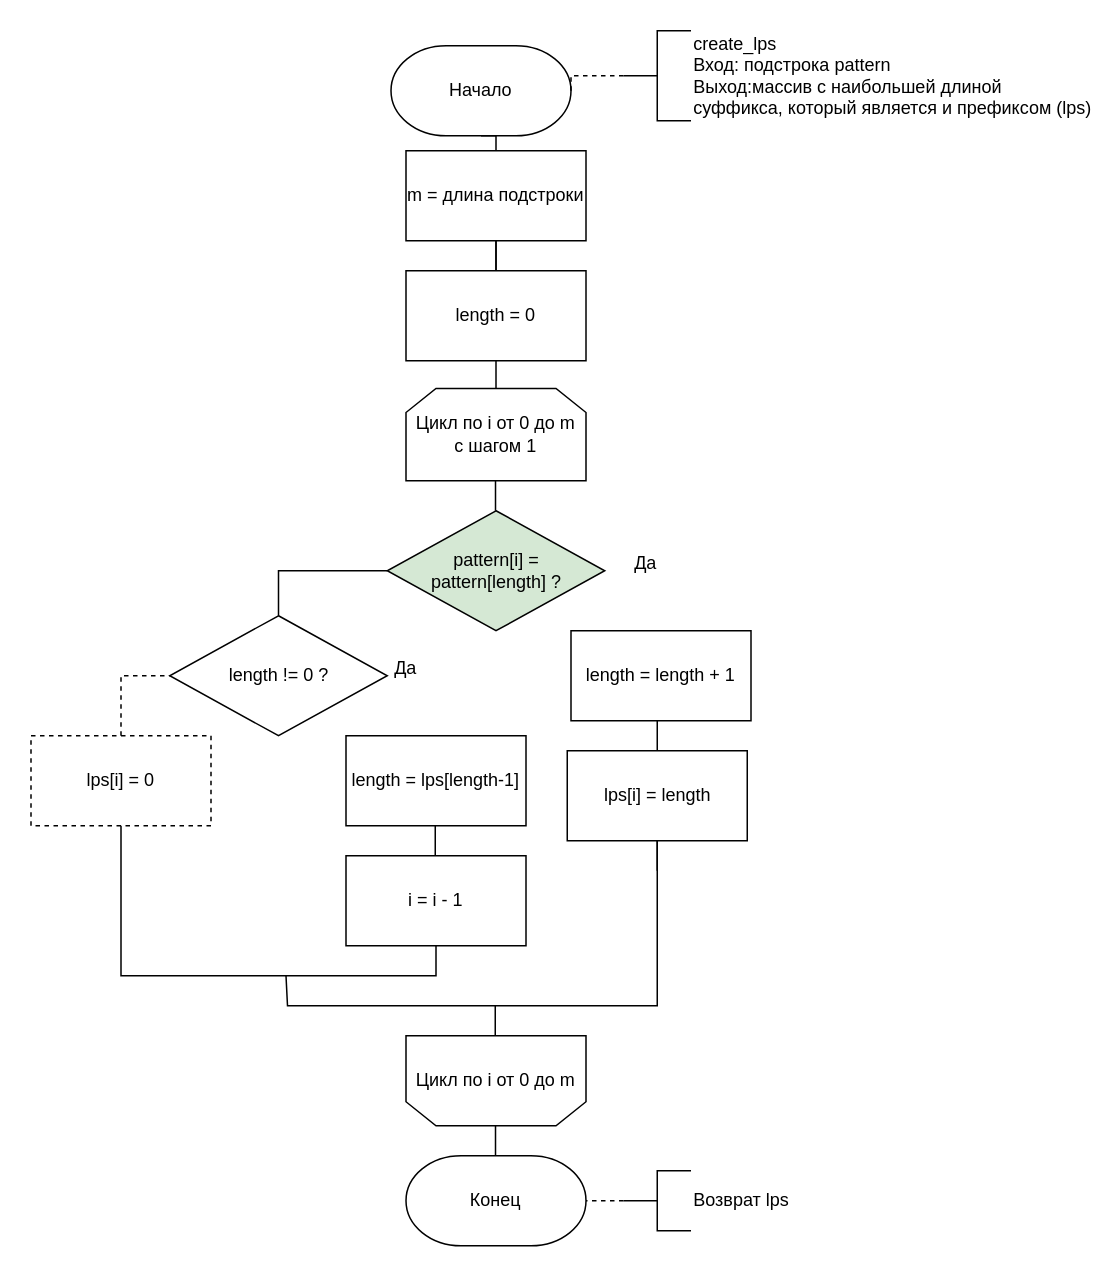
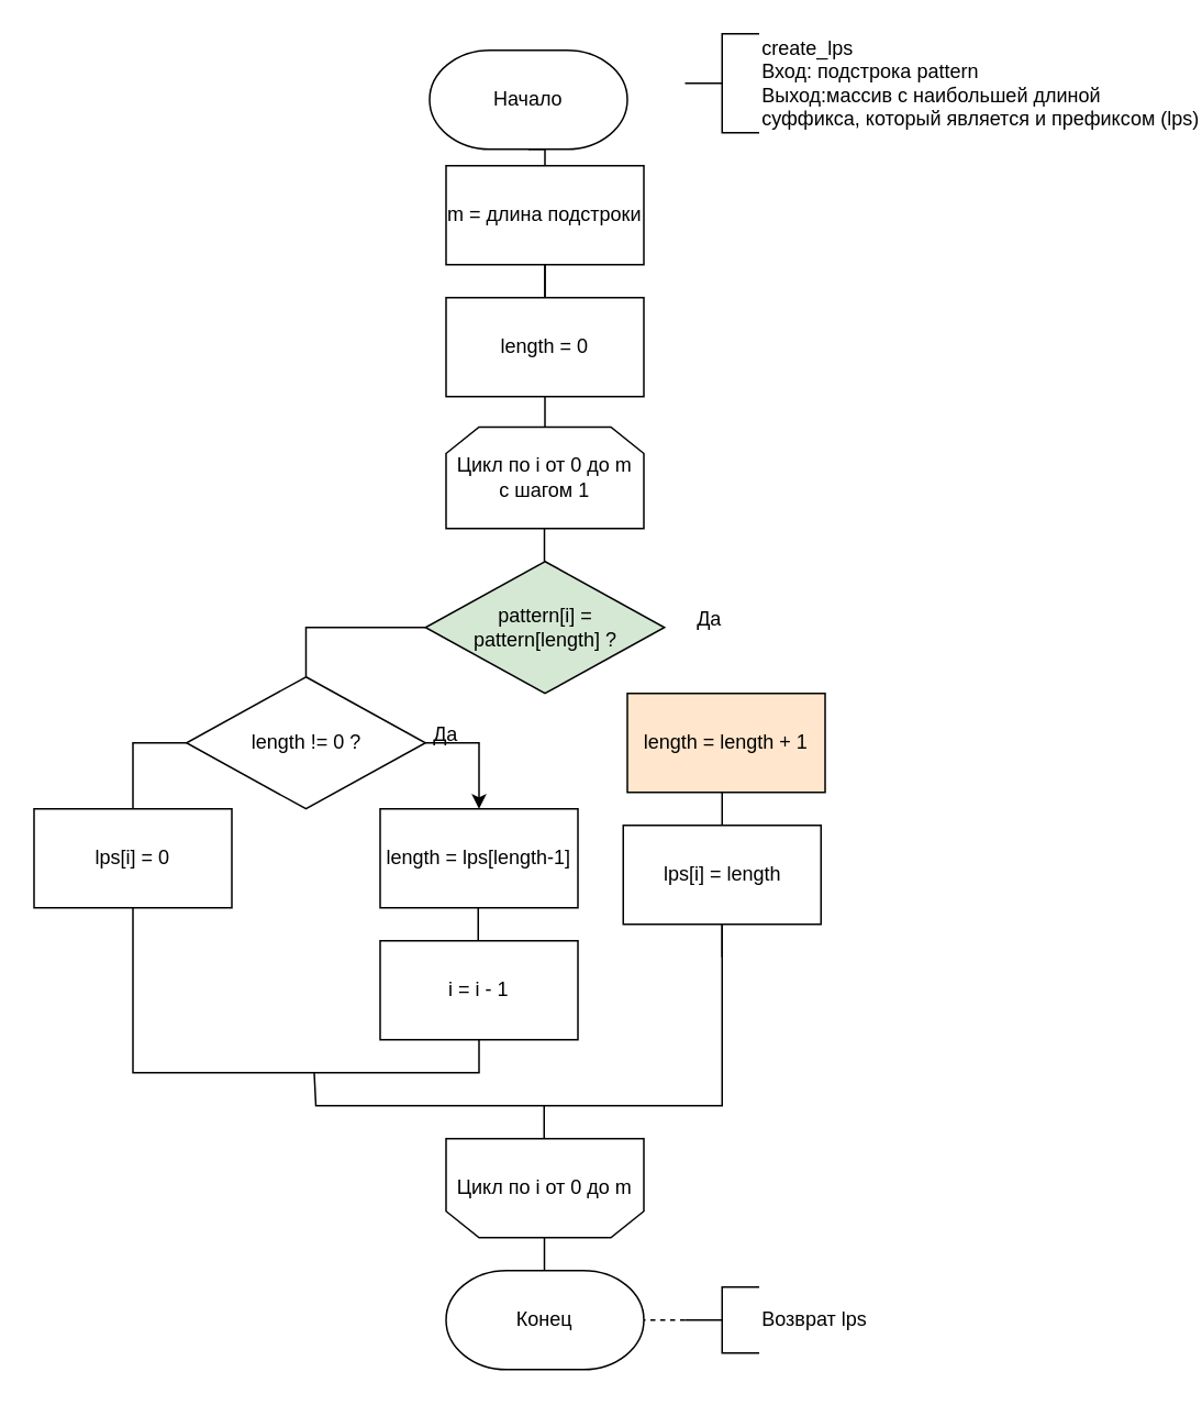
  <mxCell id="0" />
  <mxCell id="1" parent="0" />
  <mxCell id="2" style="edgeStyle=orthogonalEdgeStyle;rounded=0;orthogonalLoop=1;jettySize=auto;html=1;exitX=0.5;exitY=1;exitDx=0;exitDy=0;exitPerimeter=0;entryX=0.5;entryY=0;entryDx=0;entryDy=0;endArrow=none;endFill=0;" parent="1" source="3" target="8" edge="1"><mxGeometry relative="1" as="geometry" /></mxCell>
  <mxCell id="3" value="Начало" style="strokeWidth=1;html=1;shape=mxgraph.flowchart.terminator;whiteSpace=wrap;" parent="1" vertex="1"><mxGeometry x="260" y="30" width="120" height="60" as="geometry" /></mxCell>
  <mxCell id="4" value="Конец" style="strokeWidth=1;html=1;shape=mxgraph.flowchart.terminator;whiteSpace=wrap;" parent="1" vertex="1"><mxGeometry x="270" y="770" width="120" height="60" as="geometry" /></mxCell>
- <mxCell id="5" style="edgeStyle=orthogonalEdgeStyle;rounded=0;orthogonalLoop=1;jettySize=auto;html=1;exitX=0;exitY=0.5;exitDx=0;exitDy=0;exitPerimeter=0;entryX=1;entryY=0.5;entryDx=0;entryDy=0;entryPerimeter=0;endArrow=none;endFill=0;dashed=1;" parent="1" source="6" target="3" edge="1"><mxGeometry relative="1" as="geometry" /></mxCell>
  <mxCell id="6" value="create_lps&lt;br&gt;Вход: подстрока pattern&lt;br&gt;Выход:массив с наибольшей длиной&amp;nbsp;&lt;br&gt;суффикса, который является и префиксом (lps)" style="strokeWidth=1;html=1;shape=mxgraph.flowchart.annotation_2;align=left;labelPosition=right;pointerEvents=1;rounded=0;" parent="1" vertex="1"><mxGeometry x="415" y="20" width="45" height="60" as="geometry" /></mxCell>
  <mxCell id="7" style="edgeStyle=orthogonalEdgeStyle;rounded=0;orthogonalLoop=1;jettySize=auto;html=1;exitX=0.5;exitY=1;exitDx=0;exitDy=0;entryX=0.5;entryY=0;entryDx=0;entryDy=0;entryPerimeter=0;endArrow=none;endFill=0;" parent="1" source="8" edge="1"><mxGeometry relative="1" as="geometry"><mxPoint x="330" y="180" as="targetPoint" /></mxGeometry></mxCell>
  <mxCell id="8" value="m = длина подстроки" style="rounded=0;whiteSpace=wrap;html=1;absoluteArcSize=1;arcSize=14;strokeWidth=1;" parent="1" vertex="1"><mxGeometry x="270" y="100" width="120" height="60" as="geometry" /></mxCell>
  <mxCell id="9" style="edgeStyle=orthogonalEdgeStyle;rounded=0;orthogonalLoop=1;jettySize=auto;html=1;exitX=0.5;exitY=1;exitDx=0;exitDy=0;exitPerimeter=0;entryX=0.5;entryY=0;entryDx=0;entryDy=0;endArrow=none;endFill=0;" parent="1" target="11" edge="1"><mxGeometry relative="1" as="geometry"><mxPoint x="330" y="160" as="sourcePoint" /></mxGeometry></mxCell>
  <mxCell id="10" style="edgeStyle=orthogonalEdgeStyle;rounded=0;orthogonalLoop=1;jettySize=auto;html=1;exitX=0.5;exitY=1;exitDx=0;exitDy=0;entryX=0.5;entryY=0;entryDx=0;entryDy=0;entryPerimeter=0;endArrow=none;endFill=0;" parent="1" source="11" edge="1"><mxGeometry relative="1" as="geometry"><mxPoint x="330" y="260" as="targetPoint" /></mxGeometry></mxCell>
  <mxCell id="11" value="length = 0" style="rounded=0;whiteSpace=wrap;html=1;absoluteArcSize=1;arcSize=14;strokeWidth=1;" parent="1" vertex="1"><mxGeometry x="270" y="180" width="120" height="60" as="geometry" /></mxCell>
  <mxCell id="12" style="edgeStyle=orthogonalEdgeStyle;rounded=0;orthogonalLoop=1;jettySize=auto;html=1;exitX=0.5;exitY=1;exitDx=0;exitDy=0;entryX=0.5;entryY=0;entryDx=0;entryDy=0;entryPerimeter=0;endArrow=none;endFill=0;" parent="1" edge="1"><mxGeometry relative="1" as="geometry"><mxPoint x="329.67" y="340" as="targetPoint" /><mxPoint x="329.67" y="320" as="sourcePoint" /></mxGeometry></mxCell>
  <mxCell id="13" value="&lt;span&gt;Цикл по i от 0 до m&lt;br&gt;с шагом 1&lt;br&gt;&lt;/span&gt;" style="shape=loopLimit;whiteSpace=wrap;html=1;strokeWidth=1;" parent="1" vertex="1"><mxGeometry x="270" y="258.5" width="120" height="61.5" as="geometry" /></mxCell>
  <mxCell id="14" value="Цикл по i от 0 до m" style="shape=loopLimit;whiteSpace=wrap;html=1;strokeWidth=1;flipV=1;" parent="1" vertex="1"><mxGeometry x="270" y="690" width="120" height="60" as="geometry" /></mxCell>
  <mxCell id="15" style="edgeStyle=orthogonalEdgeStyle;rounded=0;orthogonalLoop=1;jettySize=auto;html=1;exitX=0.5;exitY=1;exitDx=0;exitDy=0;entryX=0.5;entryY=1;entryDx=0;entryDy=0;entryPerimeter=0;endArrow=none;endFill=0;" parent="1" edge="1"><mxGeometry relative="1" as="geometry"><mxPoint x="329.67" y="770" as="targetPoint" /><mxPoint x="329.67" y="750" as="sourcePoint" /></mxGeometry></mxCell>
  <mxCell id="16" value="pattern[i] = &lt;br&gt;pattern[length] ?" style="rhombus;whiteSpace=wrap;html=1;fillColor=#d5e8d4;" vertex="1" parent="1"><mxGeometry x="257.5" y="340" width="145" height="80" as="geometry" /></mxCell>
- <mxCell id="17" value="length = length + 1" style="rounded=0;whiteSpace=wrap;html=1;absoluteArcSize=1;arcSize=14;strokeWidth=1;" vertex="1" parent="1"><mxGeometry x="380" y="420" width="120" height="60" as="geometry" /></mxCell>
+ <mxCell id="17" value="length = length + 1" style="rounded=0;whiteSpace=wrap;html=1;absoluteArcSize=1;arcSize=14;strokeWidth=1;fillColor=#ffe6cc;" vertex="1" parent="1"><mxGeometry x="380" y="420" width="120" height="60" as="geometry" /></mxCell>
  <mxCell id="18" value="i = i - 1" style="rounded=0;whiteSpace=wrap;html=1;absoluteArcSize=1;arcSize=14;strokeWidth=1;" vertex="1" parent="1"><mxGeometry x="230" y="570" width="120" height="60" as="geometry" /></mxCell>
+ <mxCell id="19" style="edgeStyle=orthogonalEdgeStyle;rounded=0;orthogonalLoop=1;jettySize=auto;html=1;exitX=1;exitY=0.5;exitDx=0;exitDy=0;entryX=0.5;entryY=0;entryDx=0;entryDy=0;" edge="1" parent="1" source="20" target="28"><mxGeometry relative="1" as="geometry" /></mxCell>
  <mxCell id="20" value="length != 0 ?" style="rhombus;whiteSpace=wrap;html=1;" vertex="1" parent="1"><mxGeometry x="112.5" y="410" width="145" height="80" as="geometry" /></mxCell>
  <mxCell id="21" value="Да" style="text;html=1;strokeColor=none;fillColor=none;align=center;verticalAlign=middle;whiteSpace=wrap;rounded=0;" vertex="1" parent="1"><mxGeometry x="400" y="360" width="60" height="30" as="geometry" /></mxCell>
  <mxCell id="22" value="" style="endArrow=none;html=1;rounded=0;entryX=0;entryY=0.5;entryDx=0;entryDy=0;exitX=0.5;exitY=0;exitDx=0;exitDy=0;" edge="1" parent="1" source="20" target="16"><mxGeometry width="50" height="50" relative="1" as="geometry"><mxPoint x="560" y="500" as="sourcePoint" /><mxPoint x="610" y="450" as="targetPoint" /><Array as="points"><mxPoint x="185" y="380" /></Array></mxGeometry></mxCell>
  <mxCell id="23" style="edgeStyle=orthogonalEdgeStyle;rounded=0;orthogonalLoop=1;jettySize=auto;html=1;exitX=0.5;exitY=1;exitDx=0;exitDy=0;exitPerimeter=0;entryX=0.5;entryY=0;entryDx=0;entryDy=0;endArrow=none;endFill=0;" edge="1" parent="1" target="25"><mxGeometry relative="1" as="geometry"><mxPoint x="437.5" y="480" as="sourcePoint" /></mxGeometry></mxCell>
  <mxCell id="24" style="edgeStyle=orthogonalEdgeStyle;rounded=0;orthogonalLoop=1;jettySize=auto;html=1;exitX=0.5;exitY=1;exitDx=0;exitDy=0;entryX=0.5;entryY=0;entryDx=0;entryDy=0;entryPerimeter=0;endArrow=none;endFill=0;" edge="1" parent="1" source="25"><mxGeometry relative="1" as="geometry"><mxPoint x="437.5" y="580" as="targetPoint" /></mxGeometry></mxCell>
  <mxCell id="25" value="lps[i] = length" style="rounded=0;whiteSpace=wrap;html=1;absoluteArcSize=1;arcSize=14;strokeWidth=1;" vertex="1" parent="1"><mxGeometry x="377.5" y="500" width="120" height="60" as="geometry" /></mxCell>
  <mxCell id="26" style="edgeStyle=orthogonalEdgeStyle;rounded=0;orthogonalLoop=1;jettySize=auto;html=1;exitX=0.5;exitY=1;exitDx=0;exitDy=0;exitPerimeter=0;endArrow=none;endFill=0;" edge="1" parent="1"><mxGeometry relative="1" as="geometry"><mxPoint x="437.5" y="560" as="sourcePoint" /><mxPoint x="190" y="650" as="targetPoint" /><Array as="points"><mxPoint x="438" y="670" /><mxPoint x="191" y="670" /></Array></mxGeometry></mxCell>
  <mxCell id="27" style="edgeStyle=orthogonalEdgeStyle;rounded=0;orthogonalLoop=1;jettySize=auto;html=1;exitX=0.5;exitY=1;exitDx=0;exitDy=0;entryX=0.5;entryY=0;entryDx=0;entryDy=0;entryPerimeter=0;endArrow=none;endFill=0;" edge="1" parent="1"><mxGeometry relative="1" as="geometry"><mxPoint x="289.5" y="570" as="targetPoint" /><mxPoint x="289.5" y="550" as="sourcePoint" /></mxGeometry></mxCell>
  <mxCell id="28" value="length = lps[length-1]" style="rounded=0;whiteSpace=wrap;html=1;absoluteArcSize=1;arcSize=14;strokeWidth=1;" vertex="1" parent="1"><mxGeometry x="230" y="490" width="120" height="60" as="geometry" /></mxCell>
  <mxCell id="29" value="Да" style="text;html=1;strokeColor=none;fillColor=none;align=center;verticalAlign=middle;whiteSpace=wrap;rounded=0;" vertex="1" parent="1"><mxGeometry x="240" y="430" width="60" height="30" as="geometry" /></mxCell>
- <mxCell id="30" value="lps[i] = 0" style="rounded=0;whiteSpace=wrap;html=1;absoluteArcSize=1;arcSize=14;strokeWidth=1;dashed=1;" vertex="1" parent="1"><mxGeometry x="20" y="490" width="120" height="60" as="geometry" /></mxCell>
- <mxCell id="31" value="" style="endArrow=none;html=1;rounded=0;entryX=0;entryY=0.5;entryDx=0;entryDy=0;exitX=0.5;exitY=0;exitDx=0;exitDy=0;dashed=1;" edge="1" parent="1" source="30" target="20"><mxGeometry width="50" height="50" relative="1" as="geometry"><mxPoint x="350" y="580" as="sourcePoint" /><mxPoint x="400" y="530" as="targetPoint" /><Array as="points"><mxPoint x="80" y="450" /></Array></mxGeometry></mxCell>
+ <mxCell id="30" value="lps[i] = 0" style="rounded=0;whiteSpace=wrap;html=1;absoluteArcSize=1;arcSize=14;strokeWidth=1;" vertex="1" parent="1"><mxGeometry x="20" y="490" width="120" height="60" as="geometry" /></mxCell>
+ <mxCell id="31" value="" style="endArrow=none;html=1;rounded=0;entryX=0;entryY=0.5;entryDx=0;entryDy=0;exitX=0.5;exitY=0;exitDx=0;exitDy=0;" edge="1" parent="1" source="30" target="20"><mxGeometry width="50" height="50" relative="1" as="geometry"><mxPoint x="350" y="580" as="sourcePoint" /><mxPoint x="400" y="530" as="targetPoint" /><Array as="points"><mxPoint x="80" y="450" /></Array></mxGeometry></mxCell>
  <mxCell id="32" value="" style="endArrow=none;html=1;rounded=0;entryX=0.5;entryY=1;entryDx=0;entryDy=0;exitX=0.5;exitY=1;exitDx=0;exitDy=0;" edge="1" parent="1" source="30" target="18"><mxGeometry width="50" height="50" relative="1" as="geometry"><mxPoint x="190" y="650" as="sourcePoint" /><mxPoint x="400" y="530" as="targetPoint" /><Array as="points"><mxPoint x="80" y="650" /><mxPoint x="290" y="650" /></Array></mxGeometry></mxCell>
  <mxCell id="33" style="edgeStyle=orthogonalEdgeStyle;rounded=0;orthogonalLoop=1;jettySize=auto;html=1;exitX=0.5;exitY=1;exitDx=0;exitDy=0;entryX=0.5;entryY=0;entryDx=0;entryDy=0;entryPerimeter=0;endArrow=none;endFill=0;" edge="1" parent="1"><mxGeometry relative="1" as="geometry"><mxPoint x="329.5" y="690" as="targetPoint" /><mxPoint x="329.5" y="670" as="sourcePoint" /></mxGeometry></mxCell>
  <mxCell id="34" style="edgeStyle=orthogonalEdgeStyle;rounded=0;orthogonalLoop=1;jettySize=auto;html=1;exitX=0;exitY=0.5;exitDx=0;exitDy=0;exitPerimeter=0;entryX=1;entryY=0.5;entryDx=0;entryDy=0;entryPerimeter=0;endArrow=none;endFill=0;dashed=1;" edge="1" parent="1" source="35"><mxGeometry relative="1" as="geometry"><mxPoint x="390" y="800" as="targetPoint" /></mxGeometry></mxCell>
  <mxCell id="35" value="Возврат lps" style="strokeWidth=1;html=1;shape=mxgraph.flowchart.annotation_2;align=left;labelPosition=right;pointerEvents=1;rounded=0;" vertex="1" parent="1"><mxGeometry x="415" y="780" width="45" height="40" as="geometry" /></mxCell>
